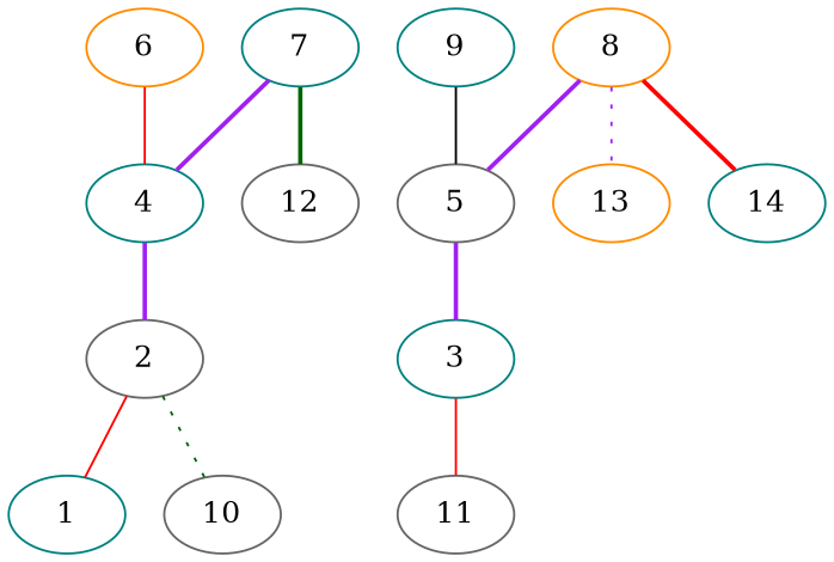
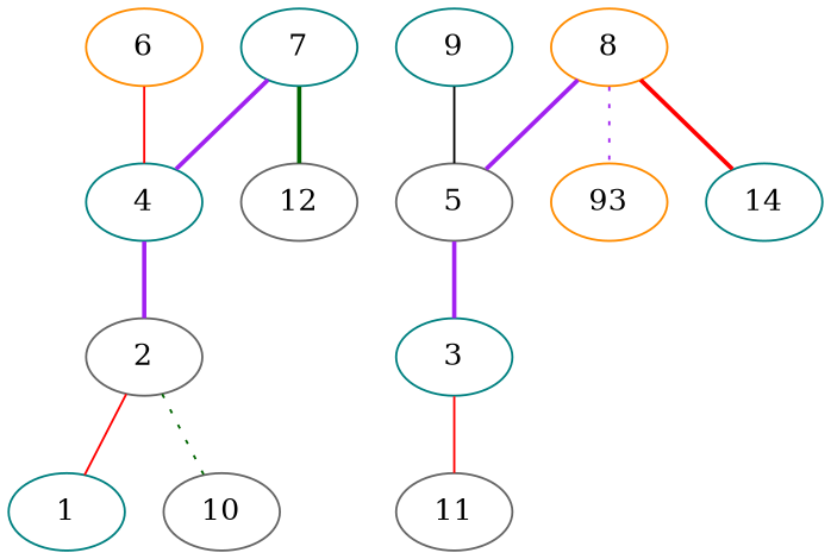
  graph {
    node [chem=H color=teal]
    edge [color=purple style=bold valence=1]
    1 [chem=N]
    2 [chem=C color=gray40]
    10 [color=gray40]
    3 [chem=N]
    11 [color=gray40]
    4 [chem=C]
    5 [chem=C color=gray40]
    6 [chem=O color=darkorange]
    7 [chem=O]
    12 [color=gray40]
    8 [chem=N color=darkorange]
-   13 [color=darkorange]
+   13 [color=darkorange label=93]
    14
    9 [chem=O]
    2 -- 1 [color=red style=solid valence=2]
    2 -- 10 [color=darkgreen style=dotted]
    3 -- 11 [color=red style=solid]
    4 -- 2
    5 -- 3
    6 -- 4 [color=red style=solid valence=2]
    7 -- 4
    7 -- 12 [color=darkgreen]
    8 -- 5
    8 -- 13 [style=dotted]
    8 -- 14 [color=red]
    9 -- 5 [color=black style=solid valence=2]
  }
